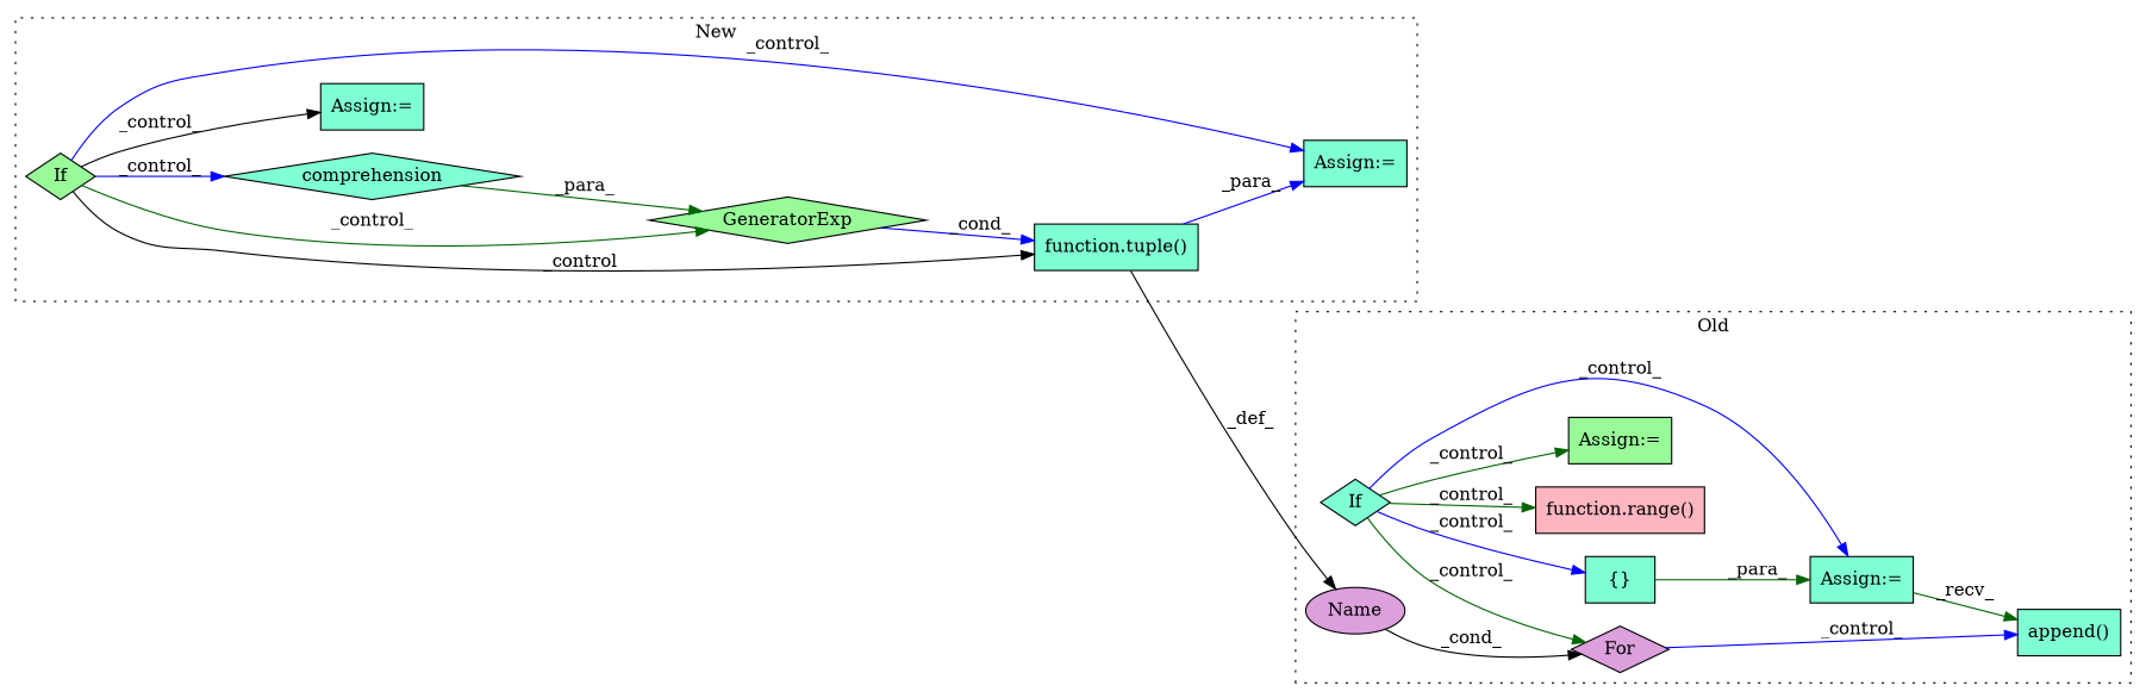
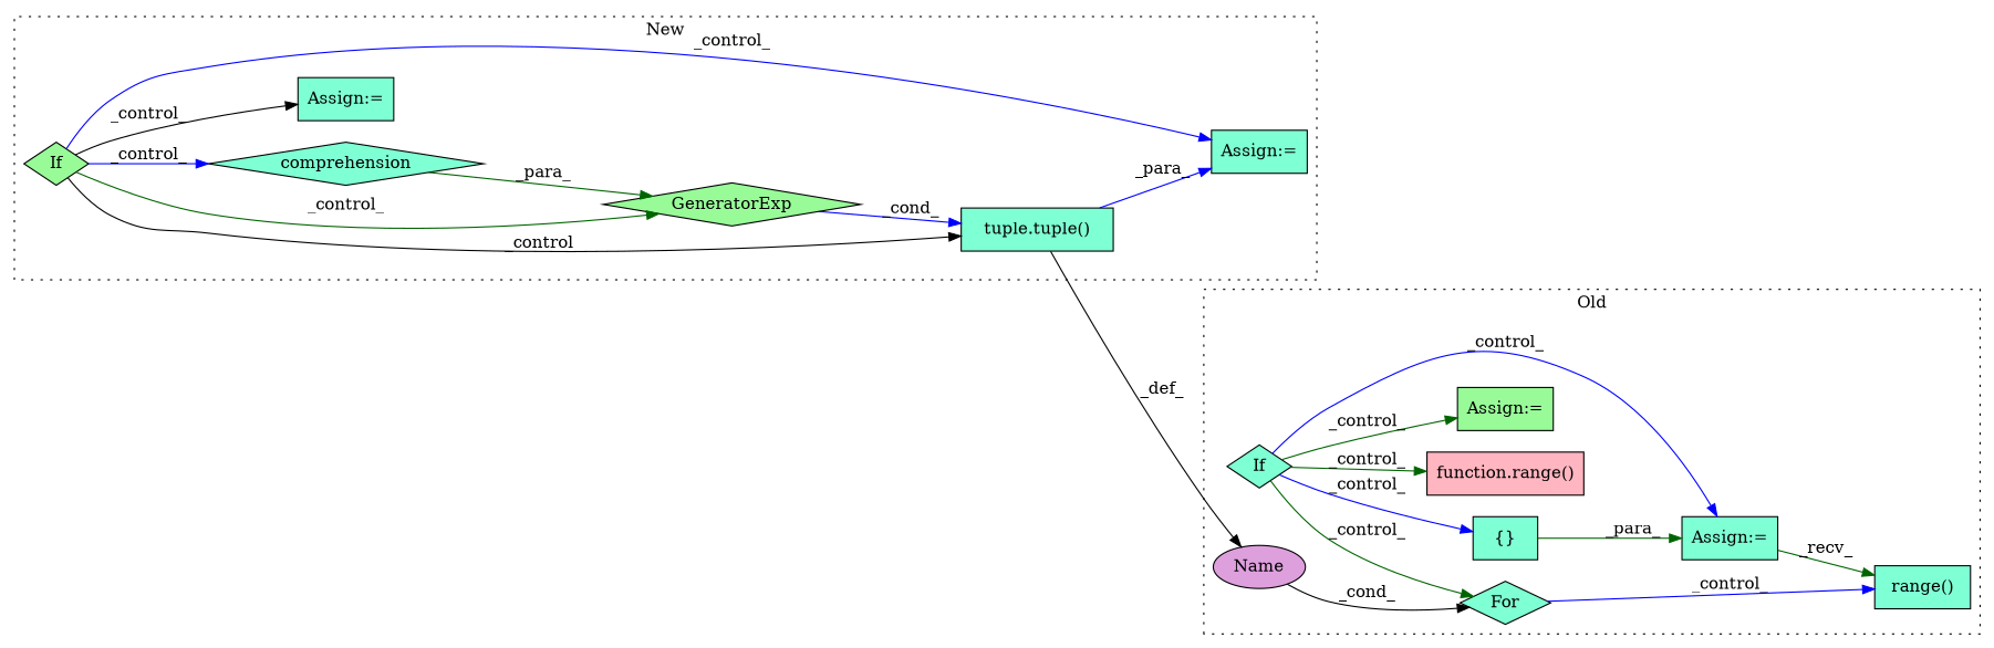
  digraph {
    rankdir=LR
    node [a=68 fillcolor=aquamarine l=3 shape=box style=filled]
    edge [color=darkgreen]
    n1 [a=59 l="2,1" label="{}" s="2938,2938"]
    n2 [label="Assign:=" s=2935]
    n3 [a=96 label=If s=2535 shape=diamond]
    n4 [a=75 fillcolor=lightpink l="6,1" label="function.range()" s="2970,2990"]
-   n5 [a=107 fillcolor=plum l="4,26" label=For s="2961,2991" shape=diamond]
-   n6 [a=75 l="14,1" label="append()" s="3379,3400"]
+   n5 [a=107 l="4,26" label=For s="2961,2991" shape=diamond]
+   n6 [a=75 l="14,1" label="range()" s="3379,3400"]
    n7 [a=87 fillcolor=plum l=1 label=Name s=2965 shape=ellipse]
    n8 [fillcolor=palegreen label="Assign:=" s=3786]
-   n9 [a=75 l="27,90" label="function.tuple()" s="4037,4068"]
+   n9 [a=75 l="27,90" label="tuple.tuple()" s="4037,4068"]
    n10 [label="Assign:=" s=4034]
    n11 [a=45 label=comprehension s=4114 shape=diamond]
    n12 [a=96 fillcolor=palegreen label=If s=3672 shape=diamond]
    n13 [label="Assign:=" s=3755]
    n14 [a=55 fillcolor=palegreen l=4 label=GeneratorExp s=4064 shape=diamond]
    subgraph cluster_1 {
      label=Old
      style=dotted
      n1
      n2
      n3
      n4
      n5
      n6
      n7
      n8
    }
    subgraph cluster_2 {
      label=New
      style=dotted
      n9
      n10
      n11
      n12
      n13
      n14
    }
    n1 -> n2 [label=_para_]
    n2 -> n6 [label=_recv_]
    n3 -> n1 [color=blue label=_control_]
    n3 -> n2 [color=blue label=_control_]
    n3 -> n4 [label=_control_]
    n3 -> n5 [label=_control_]
    n3 -> n8 [label=_control_]
    n5 -> n6 [color=blue label=_control_]
    n7 -> n5 [color=black label=_cond_]
    n9 -> n7 [color=black label=_def_]
    n9 -> n10 [color=blue label=_para_]
    n11 -> n14 [label=_para_]
    n12 -> n9 [color=black label=_control_]
    n12 -> n10 [color=blue label=_control_]
    n12 -> n11 [color=blue label=_control_]
    n12 -> n13 [color=black label=_control_]
    n12 -> n14 [label=_control_]
    n14 -> n9 [color=blue label=_cond_]
  }
